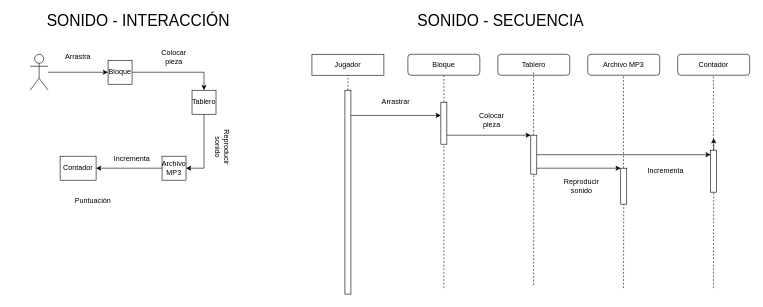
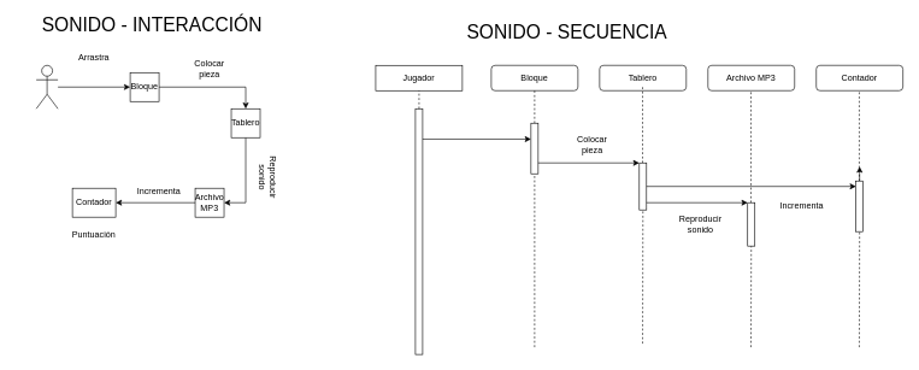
  <mxCell id="0" />
  <mxCell id="1" parent="0" />
  <mxCell id="2" style="edgeStyle=orthogonalEdgeStyle;rounded=0;orthogonalLoop=1;jettySize=auto;html=1;" edge="1" parent="1" source="3" target="5"><mxGeometry relative="1" as="geometry" /></mxCell>
  <mxCell id="3" value="Actor" style="shape=umlActor;verticalLabelPosition=bottom;verticalAlign=top;outlineConnect=0;html=1;fontColor=none;noLabel=1;" vertex="1" parent="1"><mxGeometry x="49" y="90" width="30" height="60" as="geometry" /></mxCell>
  <mxCell id="4" style="edgeStyle=orthogonalEdgeStyle;rounded=0;orthogonalLoop=1;jettySize=auto;html=1;exitX=1;exitY=0.5;exitDx=0;exitDy=0;" edge="1" parent="1" source="5" target="7"><mxGeometry relative="1" as="geometry" /></mxCell>
  <mxCell id="5" value="" style="rounded=0;whiteSpace=wrap;html=1;" vertex="1" parent="1"><mxGeometry x="179" y="100" width="40" height="40" as="geometry" /></mxCell>
  <mxCell id="6" style="edgeStyle=orthogonalEdgeStyle;rounded=0;orthogonalLoop=1;jettySize=auto;html=1;exitX=0.5;exitY=1;exitDx=0;exitDy=0;entryX=1;entryY=0.5;entryDx=0;entryDy=0;" edge="1" parent="1" source="7" target="9"><mxGeometry relative="1" as="geometry" /></mxCell>
  <mxCell id="7" value="" style="rounded=0;whiteSpace=wrap;html=1;" vertex="1" parent="1"><mxGeometry x="319" y="150" width="40" height="40" as="geometry" /></mxCell>
  <mxCell id="8" style="edgeStyle=orthogonalEdgeStyle;rounded=0;orthogonalLoop=1;jettySize=auto;html=1;exitX=0;exitY=0.5;exitDx=0;exitDy=0;entryX=1;entryY=0.5;entryDx=0;entryDy=0;" edge="1" parent="1" source="9" target="10"><mxGeometry relative="1" as="geometry" /></mxCell>
  <mxCell id="9" value="" style="rounded=0;whiteSpace=wrap;html=1;" vertex="1" parent="1"><mxGeometry x="269" y="260" width="40" height="40" as="geometry" /></mxCell>
  <mxCell id="10" value="" style="rounded=0;whiteSpace=wrap;html=1;" vertex="1" parent="1"><mxGeometry x="99" y="260" width="60" height="40" as="geometry" /></mxCell>
- <mxCell id="11" value="Arrastra" style="text;html=1;strokeColor=none;fillColor=none;align=center;verticalAlign=middle;whiteSpace=wrap;rounded=0;" vertex="1" parent="1"><mxGeometry x="99" y="80" width="60" height="30" as="geometry" /></mxCell>
+ <mxCell id="11" value="Arrastra" style="text;html=1;strokeColor=none;fillColor=none;align=center;verticalAlign=middle;whiteSpace=wrap;rounded=0;" vertex="1" parent="1"><mxGeometry x="99" y="65" width="60" height="30" as="geometry" /></mxCell>
  <mxCell id="12" value="Bloque" style="text;html=1;strokeColor=none;fillColor=none;align=center;verticalAlign=middle;whiteSpace=wrap;rounded=0;" vertex="1" parent="1"><mxGeometry x="169" y="105" width="60" height="30" as="geometry" /></mxCell>
  <mxCell id="13" value="Colocar pieza" style="text;html=1;strokeColor=none;fillColor=none;align=center;verticalAlign=middle;whiteSpace=wrap;rounded=0;" vertex="1" parent="1"><mxGeometry x="259" y="80" width="60" height="30" as="geometry" /></mxCell>
  <mxCell id="14" value="Tablero" style="text;html=1;strokeColor=none;fillColor=none;align=center;verticalAlign=middle;whiteSpace=wrap;rounded=0;" vertex="1" parent="1"><mxGeometry x="309" y="155" width="60" height="30" as="geometry" /></mxCell>
  <mxCell id="15" value="Reproducir sonido" style="text;html=1;strokeColor=none;fillColor=none;align=center;verticalAlign=middle;whiteSpace=wrap;rounded=0;rotation=90;" vertex="1" parent="1"><mxGeometry x="339" y="230" width="60" height="30" as="geometry" /></mxCell>
  <mxCell id="16" value="Archivo MP3" style="text;html=1;strokeColor=none;fillColor=none;align=center;verticalAlign=middle;whiteSpace=wrap;rounded=0;" vertex="1" parent="1"><mxGeometry x="259" y="265" width="60" height="30" as="geometry" /></mxCell>
  <mxCell id="17" value="Incrementa" style="text;html=1;strokeColor=none;fillColor=none;align=center;verticalAlign=middle;whiteSpace=wrap;rounded=0;" vertex="1" parent="1"><mxGeometry x="189" y="250" width="60" height="30" as="geometry" /></mxCell>
- <mxCell id="18" value="Puntuación" style="text;html=1;strokeColor=none;fillColor=none;align=center;verticalAlign=middle;whiteSpace=wrap;rounded=0;" vertex="1" parent="1"><mxGeometry x="124" y="320" width="60" height="30" as="geometry" /></mxCell>
- <mxCell id="19" value="SONIDO - SECUENCIA" style="text;html=1;strokeColor=none;fillColor=none;align=center;verticalAlign=middle;whiteSpace=wrap;rounded=0;fontSize=26;" vertex="1" parent="1"><mxGeometry x="629" y="20" width="410" height="30" as="geometry" /></mxCell>
- <mxCell id="20" value="SONIDO - INTERACCIÓN" style="text;html=1;strokeColor=none;fillColor=none;align=center;verticalAlign=middle;whiteSpace=wrap;rounded=0;fontSize=26;" vertex="1" parent="1"><mxGeometry x="40" y="20" width="379" height="30" as="geometry" /></mxCell>
+ <mxCell id="18" value="Puntuación" style="text;html=1;strokeColor=none;fillColor=none;align=center;verticalAlign=middle;whiteSpace=wrap;rounded=0;" vertex="1" parent="1"><mxGeometry x="99" y="310" width="60" height="30" as="geometry" /></mxCell>
+ <mxCell id="19" value="SONIDO - SECUENCIA" style="text;html=1;strokeColor=none;fillColor=none;align=center;verticalAlign=middle;whiteSpace=wrap;rounded=0;fontSize=26;" vertex="1" parent="1"><mxGeometry x="579" y="30" width="410" height="30" as="geometry" /></mxCell>
+ <mxCell id="20" value="SONIDO - INTERACCIÓN" style="text;html=1;strokeColor=none;fillColor=none;align=center;verticalAlign=middle;whiteSpace=wrap;rounded=0;fontSize=26;" vertex="1" parent="1"><mxGeometry x="20" y="20" width="379" height="30" as="geometry" /></mxCell>
  <mxCell id="21" value="Jugador" style="whiteSpace=wrap;html=1;rounded=0;" vertex="1" parent="1"><mxGeometry x="519" y="90" width="120" height="35" as="geometry" /></mxCell>
  <mxCell id="22" value="Bloque" style="rounded=1;whiteSpace=wrap;html=1;" vertex="1" parent="1"><mxGeometry x="679" y="90" width="120" height="35" as="geometry" /></mxCell>
  <mxCell id="23" value="Tablero" style="rounded=1;whiteSpace=wrap;html=1;" vertex="1" parent="1"><mxGeometry x="829" y="90" width="120" height="35" as="geometry" /></mxCell>
  <mxCell id="24" value="Archivo MP3" style="rounded=1;whiteSpace=wrap;html=1;" vertex="1" parent="1"><mxGeometry x="979" y="90" width="120" height="35" as="geometry" /></mxCell>
  <mxCell id="25" value="" style="html=1;points=[];perimeter=orthogonalPerimeter;outlineConnect=0;targetShapes=umlLifeline;portConstraint=eastwest;newEdgeStyle={&quot;edgeStyle&quot;:&quot;elbowEdgeStyle&quot;,&quot;elbow&quot;:&quot;vertical&quot;,&quot;curved&quot;:0,&quot;rounded&quot;:0};" vertex="1" parent="1"><mxGeometry x="574" y="150" width="10" height="340" as="geometry" /></mxCell>
  <mxCell id="26" value="&lt;div&gt;Contador&lt;/div&gt;" style="text;html=1;strokeColor=none;fillColor=none;align=center;verticalAlign=middle;whiteSpace=wrap;rounded=0;" vertex="1" parent="1"><mxGeometry x="99" y="265" width="60" height="30" as="geometry" /></mxCell>
  <mxCell id="27" value="Contador" style="rounded=1;whiteSpace=wrap;html=1;" vertex="1" parent="1"><mxGeometry x="1129" y="90" width="120" height="35" as="geometry" /></mxCell>
  <mxCell id="28" value="" style="endArrow=none;dashed=1;html=1;rounded=0;entryX=0.5;entryY=1;entryDx=0;entryDy=0;" edge="1" parent="1" source="25" target="21"><mxGeometry width="50" height="50" relative="1" as="geometry"><mxPoint x="659" y="190" as="sourcePoint" /><mxPoint x="709" y="140" as="targetPoint" /></mxGeometry></mxCell>
  <mxCell id="29" value="" style="endArrow=none;dashed=1;html=1;rounded=0;entryX=0.5;entryY=1;entryDx=0;entryDy=0;" edge="1" parent="1" source="34" target="22"><mxGeometry width="50" height="50" relative="1" as="geometry"><mxPoint x="739" y="480" as="sourcePoint" /><mxPoint x="709" y="280" as="targetPoint" /></mxGeometry></mxCell>
  <mxCell id="30" value="" style="endArrow=none;dashed=1;html=1;rounded=0;entryX=0.5;entryY=1;entryDx=0;entryDy=0;" edge="1" parent="1" source="36"><mxGeometry width="50" height="50" relative="1" as="geometry"><mxPoint x="888.57" y="475" as="sourcePoint" /><mxPoint x="888.57" y="120" as="targetPoint" /></mxGeometry></mxCell>
  <mxCell id="31" value="" style="endArrow=none;dashed=1;html=1;rounded=0;entryX=0.5;entryY=1;entryDx=0;entryDy=0;" edge="1" parent="1" source="38"><mxGeometry width="50" height="50" relative="1" as="geometry"><mxPoint x="1038.57" y="480" as="sourcePoint" /><mxPoint x="1038.57" y="125" as="targetPoint" /></mxGeometry></mxCell>
  <mxCell id="32" value="" style="endArrow=none;dashed=1;html=1;rounded=0;entryX=0.5;entryY=1;entryDx=0;entryDy=0;" edge="1" parent="1" source="48"><mxGeometry width="50" height="50" relative="1" as="geometry"><mxPoint x="1188.57" y="480" as="sourcePoint" /><mxPoint x="1188.57" y="125" as="targetPoint" /></mxGeometry></mxCell>
  <mxCell id="33" value="" style="endArrow=none;dashed=1;html=1;rounded=0;entryX=0.5;entryY=1;entryDx=0;entryDy=0;" edge="1" parent="1" target="34"><mxGeometry width="50" height="50" relative="1" as="geometry"><mxPoint x="739" y="480" as="sourcePoint" /><mxPoint x="739" y="125" as="targetPoint" /></mxGeometry></mxCell>
  <mxCell id="34" value="" style="html=1;points=[];perimeter=orthogonalPerimeter;outlineConnect=0;targetShapes=umlLifeline;portConstraint=eastwest;newEdgeStyle={&quot;edgeStyle&quot;:&quot;elbowEdgeStyle&quot;,&quot;elbow&quot;:&quot;vertical&quot;,&quot;curved&quot;:0,&quot;rounded&quot;:0};" vertex="1" parent="1"><mxGeometry x="734" y="170" width="10" height="70" as="geometry" /></mxCell>
  <mxCell id="35" value="" style="endArrow=none;dashed=1;html=1;rounded=0;entryX=0.5;entryY=1;entryDx=0;entryDy=0;" edge="1" parent="1" target="36"><mxGeometry width="50" height="50" relative="1" as="geometry"><mxPoint x="888.57" y="475" as="sourcePoint" /><mxPoint x="888.57" y="120" as="targetPoint" /></mxGeometry></mxCell>
  <mxCell id="36" value="" style="html=1;points=[];perimeter=orthogonalPerimeter;outlineConnect=0;targetShapes=umlLifeline;portConstraint=eastwest;newEdgeStyle={&quot;edgeStyle&quot;:&quot;elbowEdgeStyle&quot;,&quot;elbow&quot;:&quot;vertical&quot;,&quot;curved&quot;:0,&quot;rounded&quot;:0};" vertex="1" parent="1"><mxGeometry x="884" y="225" width="10" height="65" as="geometry" /></mxCell>
  <mxCell id="37" value="" style="endArrow=none;dashed=1;html=1;rounded=0;entryX=0.5;entryY=1;entryDx=0;entryDy=0;" edge="1" parent="1" target="38"><mxGeometry width="50" height="50" relative="1" as="geometry"><mxPoint x="1038.57" y="480" as="sourcePoint" /><mxPoint x="1038.57" y="125" as="targetPoint" /></mxGeometry></mxCell>
  <mxCell id="38" value="" style="html=1;points=[];perimeter=orthogonalPerimeter;outlineConnect=0;targetShapes=umlLifeline;portConstraint=eastwest;newEdgeStyle={&quot;edgeStyle&quot;:&quot;elbowEdgeStyle&quot;,&quot;elbow&quot;:&quot;vertical&quot;,&quot;curved&quot;:0,&quot;rounded&quot;:0};" vertex="1" parent="1"><mxGeometry x="1034" y="280" width="10" height="60" as="geometry" /></mxCell>
  <mxCell id="39" value="" style="endArrow=none;dashed=1;html=1;rounded=0;entryX=0.5;entryY=1;entryDx=0;entryDy=0;" edge="1" parent="1" target="48"><mxGeometry width="50" height="50" relative="1" as="geometry"><mxPoint x="1188.57" y="480" as="sourcePoint" /><mxPoint x="1188.57" y="125" as="targetPoint" /></mxGeometry></mxCell>
  <mxCell id="40" value="" style="endArrow=classic;html=1;rounded=0;" edge="1" parent="1" target="34"><mxGeometry width="50" height="50" relative="1" as="geometry"><mxPoint x="584" y="192.07" as="sourcePoint" /><mxPoint x="734" y="192.07" as="targetPoint" /></mxGeometry></mxCell>
- <mxCell id="41" value="Arrastrar" style="text;html=1;strokeColor=none;fillColor=none;align=center;verticalAlign=middle;whiteSpace=wrap;rounded=0;" vertex="1" parent="1"><mxGeometry x="629" y="155" width="60" height="30" as="geometry" /></mxCell>
  <mxCell id="42" value="" style="endArrow=classic;html=1;rounded=0;" edge="1" parent="1" source="34" target="36"><mxGeometry width="50" height="50" relative="1" as="geometry"><mxPoint x="979" y="330" as="sourcePoint" /><mxPoint x="1029" y="280" as="targetPoint" /></mxGeometry></mxCell>
  <mxCell id="43" value="Colocar pieza" style="text;html=1;strokeColor=none;fillColor=none;align=center;verticalAlign=middle;whiteSpace=wrap;rounded=0;" vertex="1" parent="1"><mxGeometry x="789" y="185" width="60" height="30" as="geometry" /></mxCell>
  <mxCell id="44" value="" style="endArrow=classic;html=1;rounded=0;" edge="1" parent="1" source="36" target="38"><mxGeometry width="50" height="50" relative="1" as="geometry"><mxPoint x="799" y="330" as="sourcePoint" /><mxPoint x="849" y="280" as="targetPoint" /></mxGeometry></mxCell>
  <mxCell id="45" value="Reproducir sonido" style="text;html=1;strokeColor=none;fillColor=none;align=center;verticalAlign=middle;whiteSpace=wrap;rounded=0;" vertex="1" parent="1"><mxGeometry x="939" y="295" width="60" height="30" as="geometry" /></mxCell>
  <mxCell id="46" value="" style="endArrow=classic;html=1;rounded=0;" edge="1" parent="1" source="48"><mxGeometry width="50" height="50" relative="1" as="geometry"><mxPoint x="939" y="330" as="sourcePoint" /><mxPoint x="1189" y="230" as="targetPoint" /></mxGeometry></mxCell>
  <mxCell id="47" value="" style="endArrow=classic;html=1;rounded=0;" edge="1" parent="1" source="36" target="48"><mxGeometry width="50" height="50" relative="1" as="geometry"><mxPoint x="894" y="230" as="sourcePoint" /><mxPoint x="1189" y="230" as="targetPoint" /></mxGeometry></mxCell>
  <mxCell id="48" value="" style="html=1;points=[];perimeter=orthogonalPerimeter;outlineConnect=0;targetShapes=umlLifeline;portConstraint=eastwest;newEdgeStyle={&quot;edgeStyle&quot;:&quot;elbowEdgeStyle&quot;,&quot;elbow&quot;:&quot;vertical&quot;,&quot;curved&quot;:0,&quot;rounded&quot;:0};" vertex="1" parent="1"><mxGeometry x="1184" y="250" width="10" height="70" as="geometry" /></mxCell>
  <mxCell id="49" value="Incrementa" style="text;html=1;strokeColor=none;fillColor=none;align=center;verticalAlign=middle;whiteSpace=wrap;rounded=0;" vertex="1" parent="1"><mxGeometry x="1079" y="270" width="60" height="30" as="geometry" /></mxCell>
